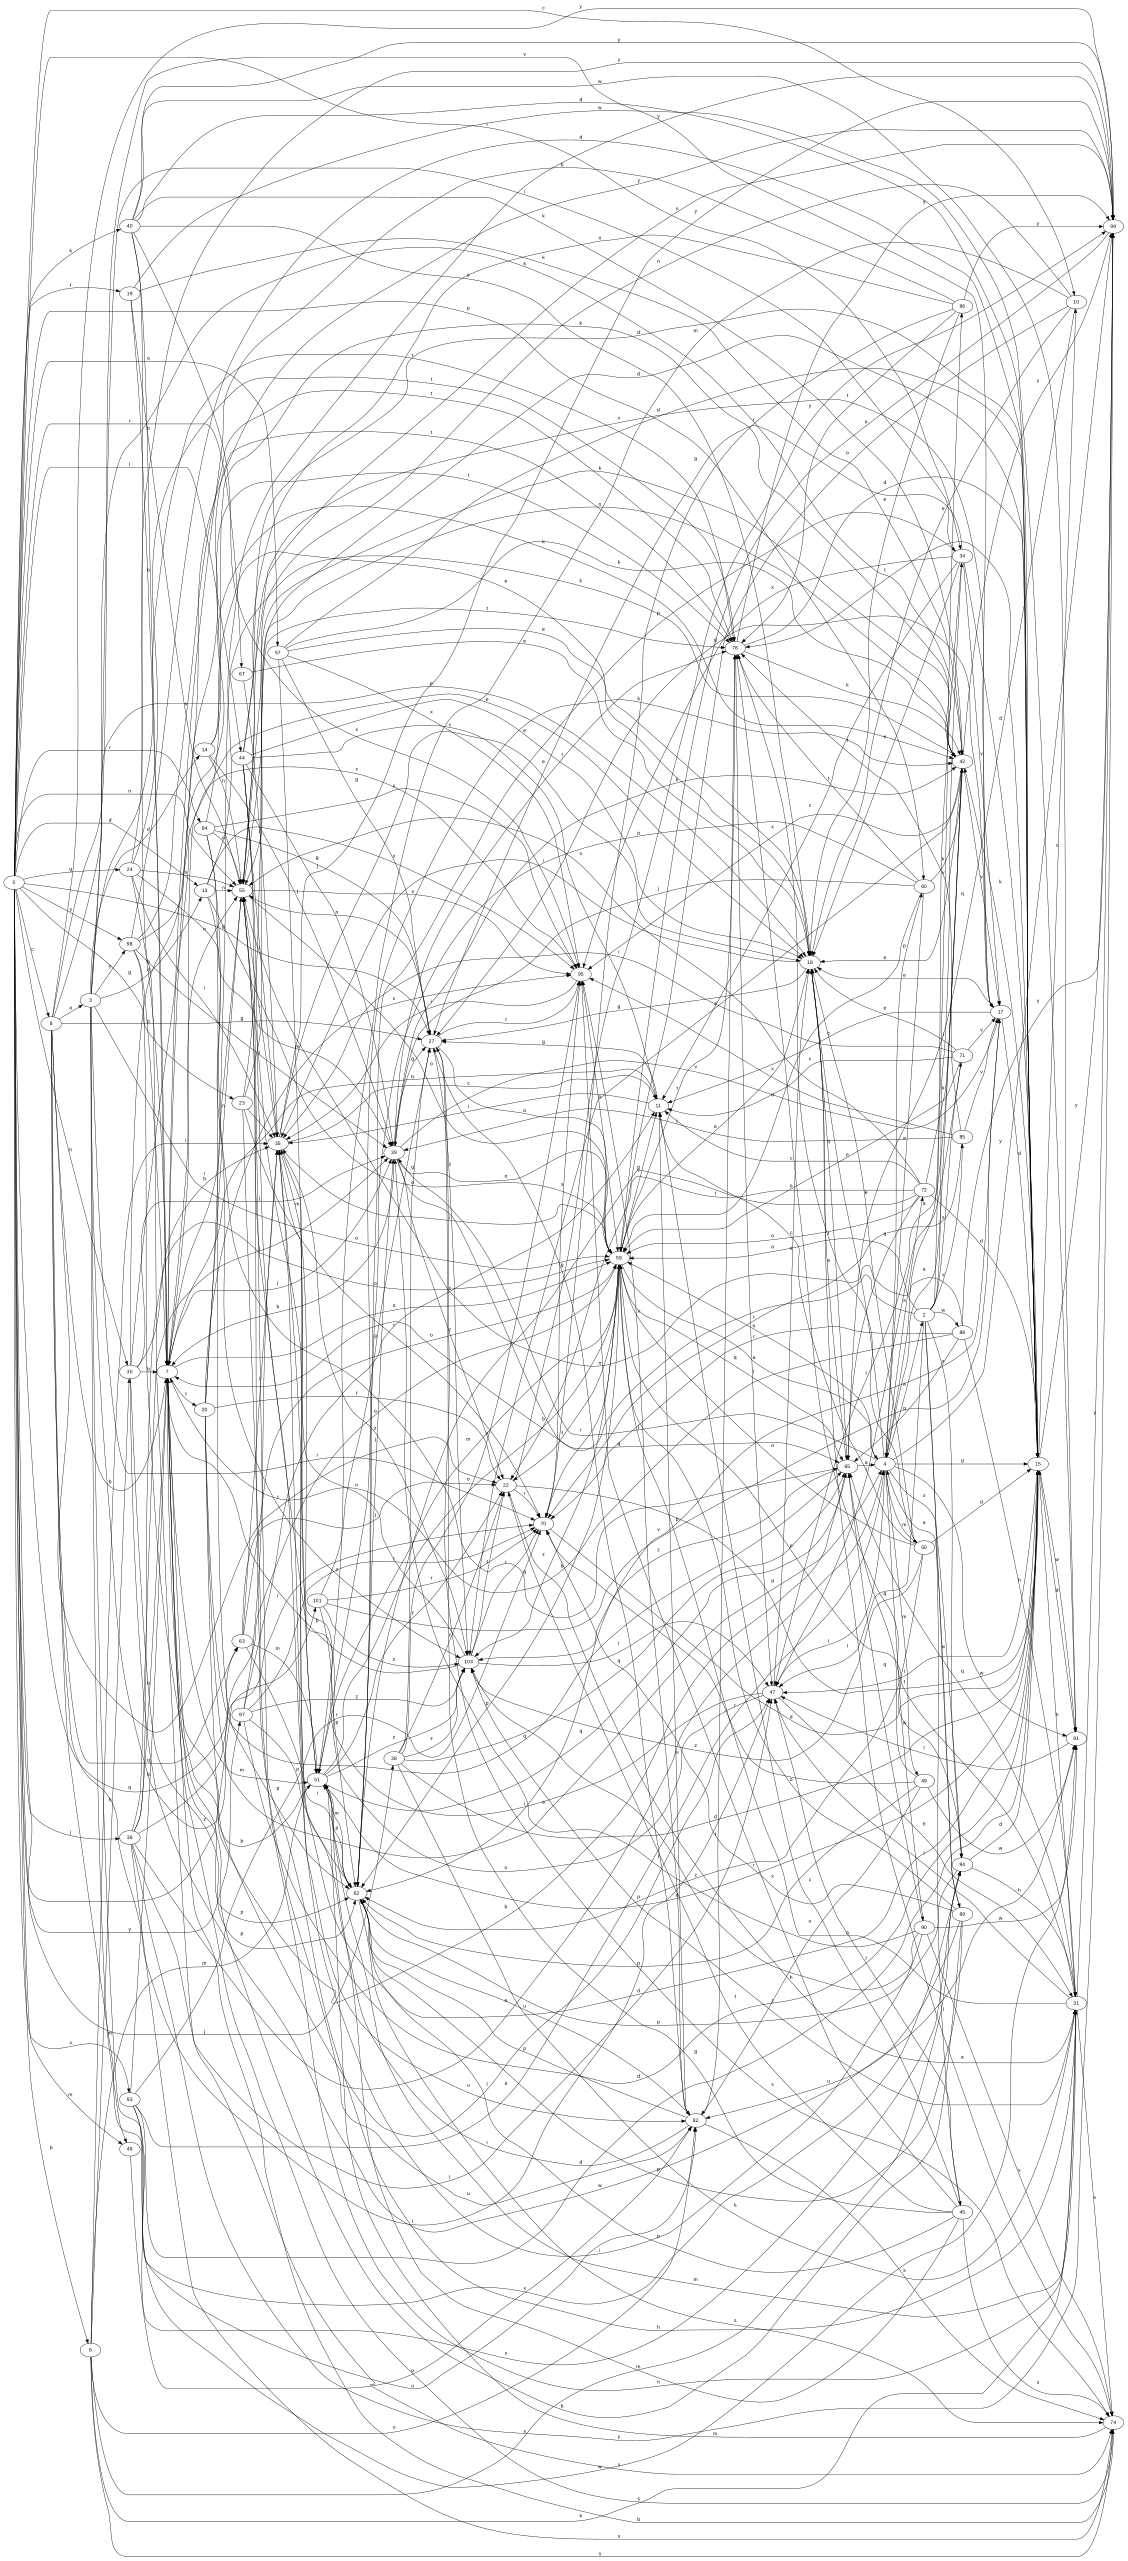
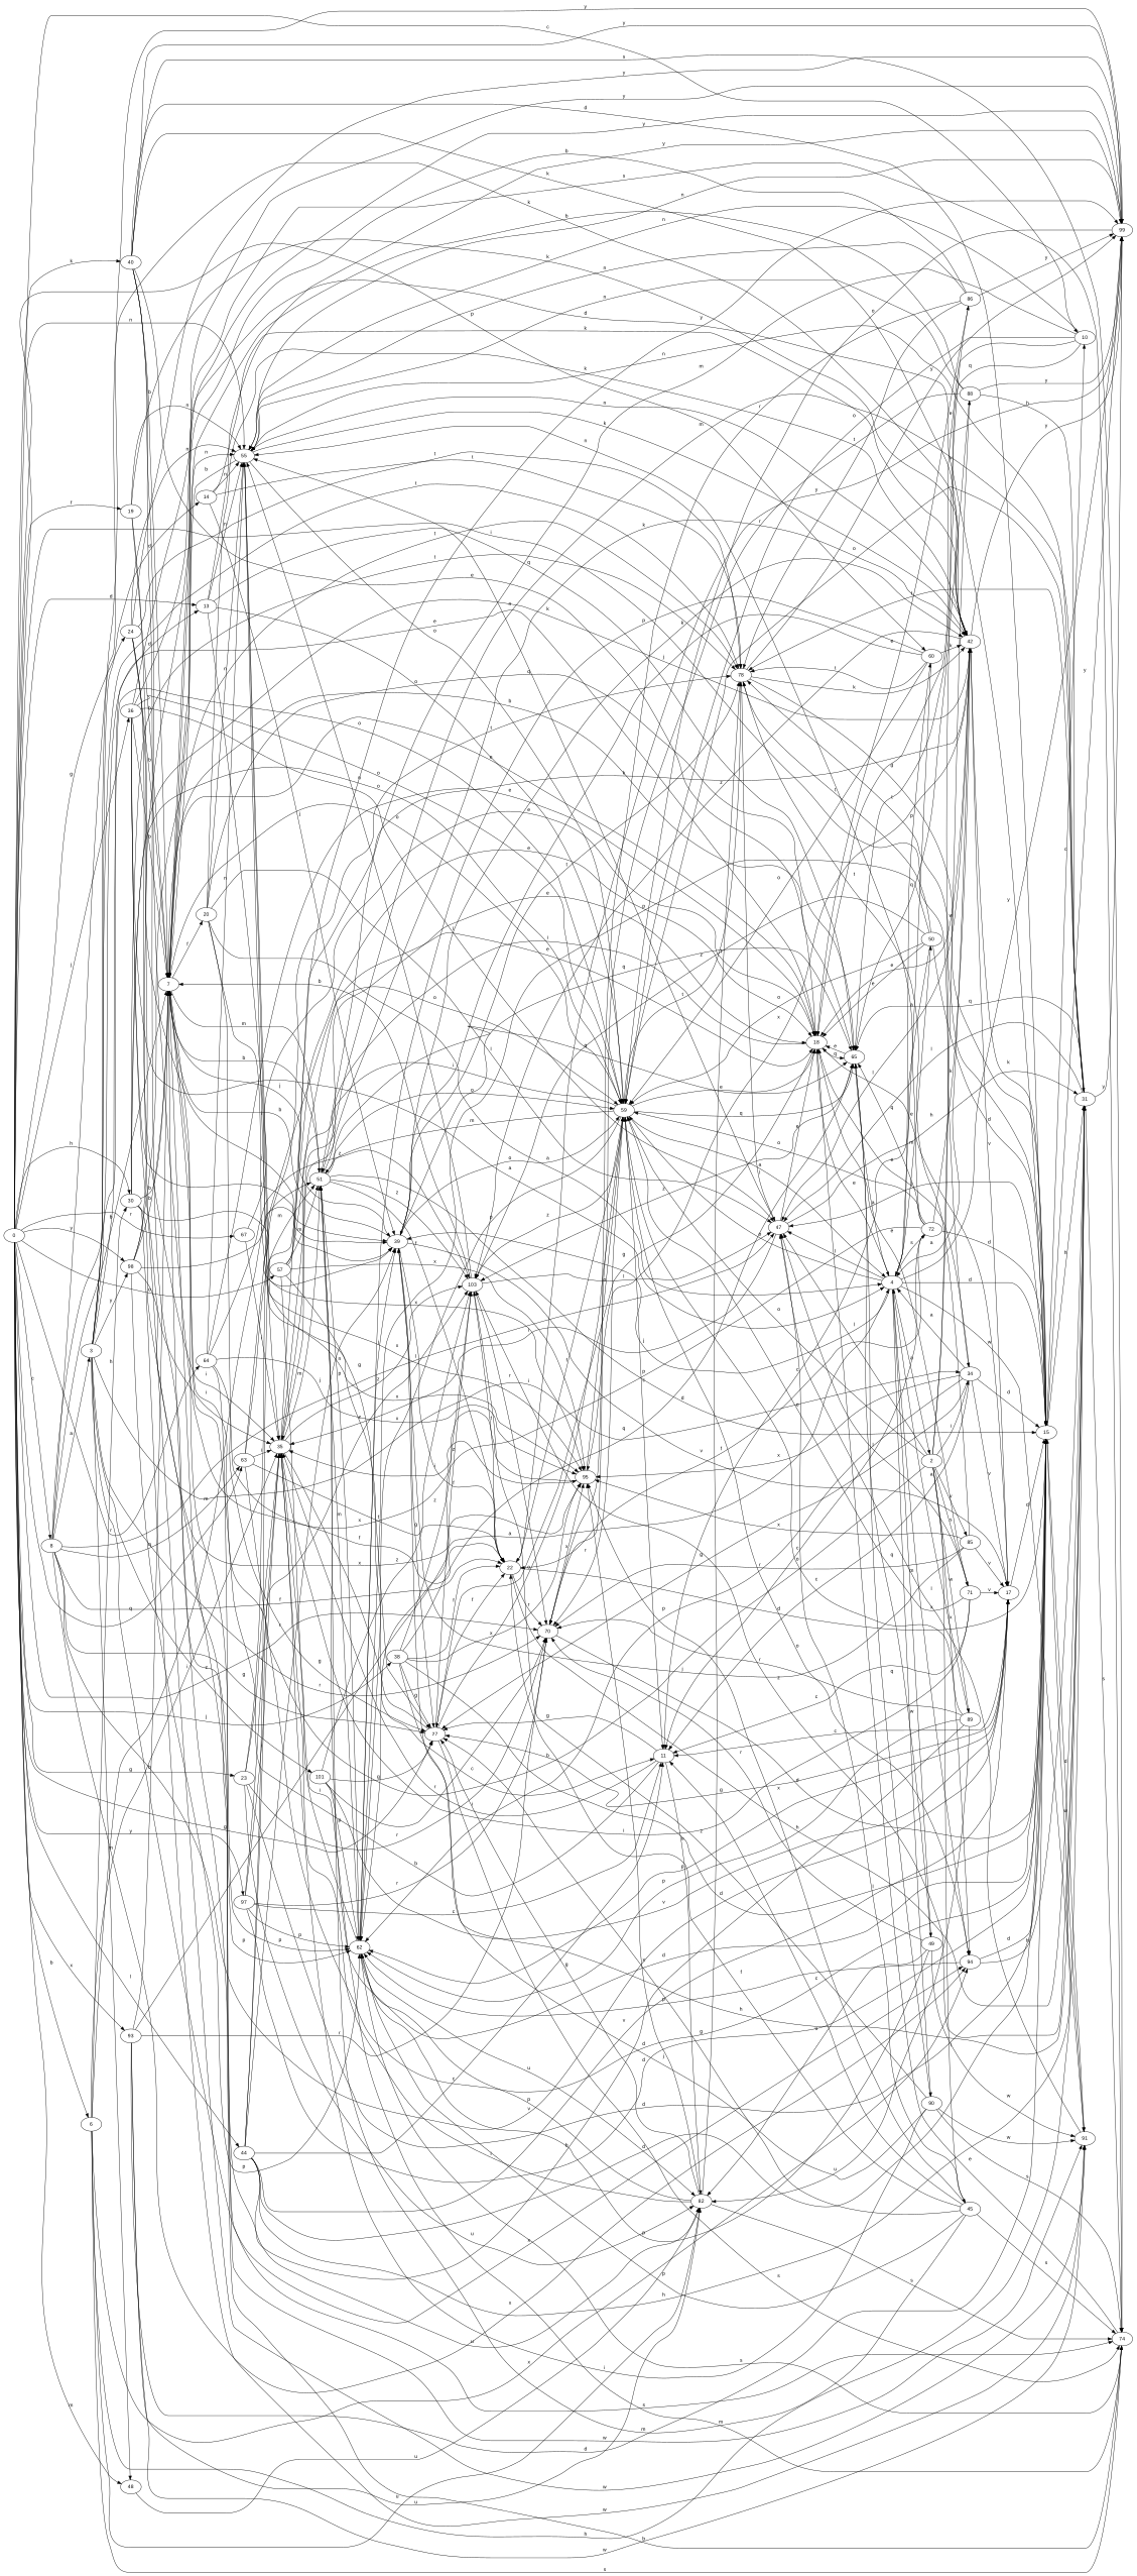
  strict digraph {
    fontname="Liberation Sans"
    rankdir=LR
    node [fontname="Liberation Sans"]
    edge [fontname="Liberation Sans"]
    0
    6
    8
    10
    13
    19
    23
    24
    27
    30
    34
    36
    38
    40
    44
    48
    55
    57
    60
    63
    n21 [label=64]
    67
    70
    93
    97
    98
    94
    31
    35
    51
    74
    82
    7
    47
    3
    18
    99
    22
    n39 [label=17]
    59
    65
    95
    42
    91
    78
    15
    39
    103
    62
    4
    11
    2
    45
    71
    85
    86
    88
    89
    20
    14
    101
    49
    50
    72
    90
    0 -> 6 [label=b]
    0 -> 8 [label=c]
    0 -> 10 [label=c]
    0 -> 13 [label=d]
    0 -> 19 [label=f]
    0 -> 23 [label=g]
    0 -> 24 [label=g]
    0 -> 27 [label=g]
    0 -> 30 [label=h]
    0 -> 34 [label=i]
    0 -> 36 [label=j]
    0 -> 38 [label=j]
    0 -> 40 [label=k]
    0 -> 44 [label=l]
    0 -> 48 [label=m]
    0 -> 55 [label=n]
    0 -> 57 [label=o]
    0 -> 60 [label=p]
    0 -> 63 [label=q]
    0 -> n21 [label=r]
    0 -> 67 [label=r]
    0 -> 70 [label=r]
    0 -> 93 [label=x]
    0 -> 97 [label=y]
    0 -> 98 [label=y]
    6 -> 30 [label=h]
    6 -> 94 [label=x]
    6 -> 31 [label=h]
    6 -> 35 [label=i]
    6 -> 51 [label=m]
    6 -> 74 [label=s]
    6 -> 82 [label=u]
    8 -> 27 [label=g]
    8 -> 63 [label=q]
    8 -> 94 [label=x]
    8 -> 7 [label=b]
    8 -> 47 [label=l]
    8 -> 3 [label=a]
    8 -> 18 [label=e]
    8 -> 99 [label=y]
    8 -> 22 [label=f]
    8 -> n39 [label=v]
    10 -> 55 [label=n]
    10 -> 51 [label=m]
    10 -> 18 [label=e]
    10 -> 59 [label=o]
    10 -> 65 [label=q]
    13 -> 55 [label=n]
    13 -> 99 [label=y]
    13 -> 59 [label=o]
    13 -> 65 [label=q]
    13 -> 95 [label=x]
    19 -> 55 [label=n]
    19 -> 7 [label=b]
    19 -> 42 [label=k]
    19 -> 91 [label=w]
    23 -> 70 [label=r]
    23 -> 35 [label=i]
    23 -> 82 [label=u]
    23 -> 78 [label=t]
    23 -> 15 [label=d]
    24 -> 55 [label=n]
    24 -> 35 [label=i]
    24 -> 7 [label=b]
    24 -> 99 [label=y]
    24 -> 78 [label=t]
    24 -> 39 [label=j]
    27 -> 55 [label=n]
    27 -> 74 [label=s]
-   27 -> 95 [label=f]
+   27 -> 22 [label=f]
    27 -> 59 [label=o]
    27 -> 103 [label=z]
    30 -> 7 [label=b]
    30 -> 59 [label=o]
    30 -> 42 [label=k]
    30 -> 91 [label=w]
    30 -> 78 [label=t]
    30 -> 39 [label=j]
    30 -> 62 [label=p]
    34 -> 27 [label=g]
    34 -> 18 [label=e]
    34 -> n39 [label=v]
    34 -> 95 [label=x]
    34 -> 15 [label=d]
    34 -> 62 [label=p]
    34 -> 4 [label=a]
    34 -> 11 [label=c]
    36 -> 35 [label=i]
    36 -> 74 [label=s]
    36 -> 7 [label=b]
    36 -> 47 [label=l]
    36 -> 99 [label=y]
    36 -> 59 [label=o]
    36 -> 39 [label=j]
    36 -> 4 [label=a]
    38 -> 27 [label=g]
    38 -> 31 [label=h]
    38 -> 22 [label=f]
    38 -> 65 [label=q]
    38 -> 95 [label=x]
    38 -> 15 [label=d]
    38 -> 103 [label=z]
    40 -> 74 [label=s]
    40 -> 7 [label=b]
    40 -> 18 [label=e]
    40 -> 99 [label=y]
    40 -> 95 [label=x]
    40 -> 42 [label=k]
    40 -> 91 [label=w]
    40 -> 15 [label=d]
    44 -> 31 [label=h]
    44 -> 35 [label=i]
    44 -> 82 [label=u]
    44 -> 18 [label=e]
    44 -> n39 [label=v]
    44 -> 15 [label=d]
    44 -> 39 [label=j]
    44 -> 11 [label=c]
    48 -> 82 [label=u]
    55 -> 35 [label=i]
    55 -> 7 [label=b]
    55 -> 59 [label=o]
    55 -> 95 [label=x]
    55 -> 42 [label=k]
    57 -> 27 [label=g]
    57 -> 51 [label=m]
    57 -> 18 [label=e]
    57 -> 95 [label=x]
    57 -> 42 [label=k]
    57 -> 15 [label=d]
    60 -> 59 [label=o]
    60 -> 42 [label=k]
    60 -> 78 [label=t]
    60 -> 39 [label=j]
    60 -> 62 [label=p]
    60 -> 4 [label=a]
    63 -> 35 [label=i]
    63 -> 51 [label=m]
    63 -> 22 [label=f]
    63 -> 59 [label=o]
    63 -> 15 [label=d]
    n21 -> 27 [label=g]
    n21 -> 55 [label=n]
    n21 -> 18 [label=e]
    n21 -> 95 [label=x]
    n21 -> 103 [label=z]
    n21 -> 62 [label=p]
    67 -> 35 [label=i]
    67 -> 18 [label=e]
    70 -> 95 [label=x]
    70 -> 15 [label=d]
    93 -> 70 [label=r]
    93 -> 82 [label=u]
    93 -> 7 [label=b]
    93 -> 91 [label=w]
    93 -> 15 [label=d]
    93 -> 4 [label=a]
    97 -> 70 [label=r]
    97 -> 35 [label=i]
    97 -> 15 [label=d]
    97 -> 103 [label=z]
    97 -> 62 [label=p]
    97 -> 11 [label=c]
    98 -> 7 [label=b]
    98 -> 95 [label=x]
    98 -> 78 [label=t]
    98 -> 15 [label=d]
    98 -> 39 [label=j]
    98 -> 62 [label=p]
    94 -> 31 [label=h]
    94 -> 59 [label=o]
    94 -> 15 [label=d]
    94 -> 62 [label=p]
    31 -> 55 [label=n]
    31 -> 51 [label=m]
    31 -> 74 [label=s]
    31 -> 47 [label=l]
    31 -> 99 [label=y]
    31 -> 59 [label=o]
    31 -> 65 [label=q]
    31 -> 78 [label=t]
    31 -> 103 [label=z]
    35 -> 51 [label=m]
    35 -> 18 [label=e]
    35 -> 99 [label=y]
    35 -> 103 [label=z]
    35 -> 11 [label=c]
    51 -> 7 [label=b]
    51 -> 22 [label=f]
    51 -> 59 [label=o]
    51 -> 65 [label=q]
    51 -> 42 [label=k]
    51 -> 15 [label=d]
    51 -> 103 [label=z]
    51 -> 62 [label=p]
    74 -> 51 [label=m]
    74 -> 7 [label=b]
    74 -> 18 [label=e]
    82 -> 27 [label=g]
    82 -> 35 [label=i]
    82 -> 74 [label=s]
    82 -> 95 [label=x]
    82 -> 78 [label=t]
    82 -> 62 [label=p]
    7 -> 55 [label=n]
    7 -> 51 [label=m]
    7 -> 74 [label=s]
    7 -> 18 [label=e]
    7 -> 99 [label=y]
    7 -> 59 [label=o]
    7 -> 39 [label=j]
    7 -> 20 [label=f]
    47 -> 55 [label=n]
    47 -> 31 [label=h]
    47 -> 35 [label=i]
    47 -> 18 [label=e]
    3 -> 13 [label=d]
    3 -> 34 [label=i]
    3 -> 48 [label=m]
    3 -> 70 [label=r]
    3 -> 98 [label=y]
    3 -> 94 [label=x]
    3 -> 59 [label=o]
    3 -> 42 [label=k]
    3 -> 78 [label=t]
    3 -> 14 [label=d]
    3 -> 101 [label=z]
    18 -> 27 [label=g]
    18 -> 35 [label=i]
    18 -> 65 [label=q]
    99 -> 55 [label=n]
    99 -> 59 [label=o]
    22 -> 70 [label=r]
    22 -> 31 [label=h]
    22 -> 99 [label=y]
    22 -> 15 [label=d]
    n39 -> 27 [label=g]
    n39 -> 18 [label=e]
    n39 -> 15 [label=d]
    n39 -> 62 [label=p]
    n39 -> 11 [label=c]
    59 -> 70 [label=r]
    59 -> 35 [label=i]
    59 -> 51 [label=m]
    59 -> 18 [label=e]
    59 -> 22 [label=f]
    59 -> 65 [label=q]
    59 -> 78 [label=t]
    59 -> 103 [label=z]
    59 -> 62 [label=p]
    59 -> 4 [label=a]
    59 -> 11 [label=c]
    65 -> 7 [label=b]
    65 -> 18 [label=e]
    65 -> 103 [label=z]
    65 -> 4 [label=a]
    95 -> 35 [label=i]
    95 -> 59 [label=o]
    42 -> 55 [label=n]
    42 -> 47 [label=l]
    42 -> 18 [label=e]
    42 -> 99 [label=y]
    42 -> n39 [label=v]
    42 -> 95 [label=x]
    42 -> 103 [label=z]
    42 -> 4 [label=a]
    91 -> 47 [label=l]
    91 -> 15 [label=d]
    78 -> 47 [label=l]
    78 -> 99 [label=y]
    78 -> 42 [label=k]
    78 -> 15 [label=d]
    15 -> 10 [label=c]
    15 -> 31 [label=h]
    15 -> 47 [label=l]
    15 -> 99 [label=y]
    15 -> 42 [label=k]
    15 -> 91 [label=w]
    15 -> 78 [label=t]
    39 -> 27 [label=g]
    39 -> 7 [label=b]
    39 -> 22 [label=f]
    39 -> n39 [label=v]
    39 -> 59 [label=o]
    39 -> 65 [label=q]
    39 -> 42 [label=k]
    39 -> 78 [label=t]
    103 -> 55 [label=n]
    103 -> 70 [label=r]
    103 -> 7 [label=b]
    103 -> 47 [label=l]
    103 -> 22 [label=f]
    62 -> 35 [label=i]
    62 -> 51 [label=m]
    62 -> 74 [label=s]
    62 -> 82 [label=u]
    62 -> 39 [label=j]
    4 -> 60 [label=p]
    4 -> 94 [label=x]
    4 -> 47 [label=l]
    4 -> 18 [label=e]
    4 -> 99 [label=y]
    4 -> 59 [label=o]
    4 -> 91 [label=w]
    4 -> 15 [label=d]
    4 -> 39 [label=j]
    4 -> 2 [label=a]
    4 -> 49 [label=m]
    4 -> 50 [label=m]
    4 -> 72 [label=s]
    4 -> 90 [label=w]
    11 -> 27 [label=g]
    11 -> 35 [label=i]
    11 -> 82 [label=u]
    11 -> 7 [label=b]
    2 -> 34 [label=i]
    2 -> 94 [label=x]
    2 -> 7 [label=b]
    2 -> 47 [label=l]
    2 -> 59 [label=o]
    2 -> 45 [label=l]
    2 -> 71 [label=s]
    2 -> 85 [label=v]
    2 -> 86 [label=v]
    2 -> 88 [label=w]
    2 -> 89 [label=w]
    45 -> 27 [label=g]
    45 -> 51 [label=m]
    45 -> 74 [label=s]
    45 -> 47 [label=l]
    45 -> 22 [label=f]
    45 -> 95 [label=x]
    45 -> 62 [label=p]
    45 -> 11 [label=c]
    71 -> 35 [label=i]
    71 -> 47 [label=l]
    71 -> 18 [label=e]
    71 -> n39 [label=v]
    71 -> 59 [label=o]
    71 -> 11 [label=c]
    85 -> 70 [label=r]
    85 -> n39 [label=v]
    85 -> 95 [label=x]
    85 -> 78 [label=t]
    85 -> 39 [label=j]
    86 -> 55 [label=n]
    86 -> 70 [label=r]
    86 -> 7 [label=b]
    86 -> 18 [label=e]
    86 -> 99 [label=y]
    86 -> 78 [label=t]
    88 -> 55 [label=n]
    88 -> 70 [label=r]
    88 -> 31 [label=h]
    88 -> 7 [label=b]
    88 -> 99 [label=y]
    88 -> 65 [label=q]
    89 -> 70 [label=r]
    89 -> 82 [label=u]
    89 -> 7 [label=b]
    89 -> 59 [label=o]
    89 -> 62 [label=p]
    89 -> 4 [label=a]
    20 -> 55 [label=n]
    20 -> 47 [label=l]
    20 -> 22 [label=f]
    20 -> 65 [label=q]
    20 -> 95 [label=x]
    20 -> 42 [label=k]
    20 -> 4 [label=a]
    14 -> 55 [label=n]
    14 -> 42 [label=k]
    14 -> 78 [label=t]
    14 -> 39 [label=j]
    101 -> 27 [label=g]
    101 -> 70 [label=r]
    101 -> n39 [label=v]
    101 -> 103 [label=z]
    101 -> 62 [label=p]
    49 -> 70 [label=r]
    49 -> 82 [label=u]
    49 -> 65 [label=q]
    49 -> 91 [label=w]
    49 -> 62 [label=p]
    50 -> 18 [label=e]
    50 -> 59 [label=o]
    50 -> 78 [label=t]
    50 -> 15 [label=d]
    50 -> 103 [label=z]
    50 -> 62 [label=p]
    50 -> 11 [label=c]
    72 -> 55 [label=n]
    72 -> 22 [label=f]
    72 -> 59 [label=o]
    72 -> 65 [label=q]
    72 -> 42 [label=k]
    72 -> 15 [label=d]
    72 -> 62 [label=p]
    72 -> 11 [label=c]
    90 -> 35 [label=i]
    90 -> 74 [label=s]
    90 -> 65 [label=q]
    90 -> 91 [label=w]
    90 -> 39 [label=j]
    90 -> 103 [label=z]
  }
